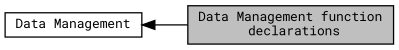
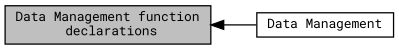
  digraph {
    rankdir=LR
    fontname="Roboto Mono"
    node [color=black fontname="Roboto Mono" fontsize=10 shape=record style=filled]
    n1 [fillcolor=white height=0.2 label="Data Management" width=0.4]
    n2 [fillcolor=grey75 fontcolor=black height=0.2 label="Data Management function\l declarations" width=0.4]
-   n1 -> n2 [dir=back fontname="Roboto Mono" fontsize=10 labelfontname=Helvetica labelfontsize=10 shape=plaintext style=solid]
+   n2 -> n1 [dir=back fontname="Roboto Mono" fontsize=10 labelfontname=Helvetica labelfontsize=10 shape=plaintext style=solid]
  }
